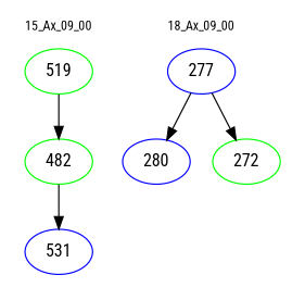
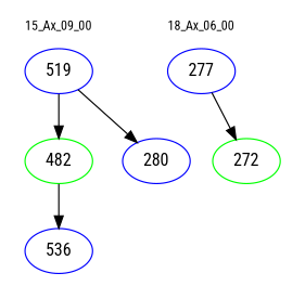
  digraph {
    fontname="Roboto Condensed"
    node [color=blue fontname="Roboto Condensed"]
    edge [color=black fontname="Roboto Condensed"]
-   n1 [color=green label=519]
+   n1 [label=519]
    n2 [color=green label=482]
-   n3 [label=531]
+   n3 [label=536]
    n4 [label=277]
    n5 [color=green label=272]
    n6 [label=280]
    subgraph cluster_1 {
      color=white
      fontsize=10
      label="15_Ax_09_00"
      n1
      n2
      n3
    }
    subgraph cluster_2 {
      color=white
      fontsize=10
-     label="18_Ax_09_00"
+     label="18_Ax_06_00"
      n4
      n5
      n6
    }
    n1 -> n2
    n2 -> n3
    n4 -> n5
-   n4 -> n6
+   n1 -> n6
  }
